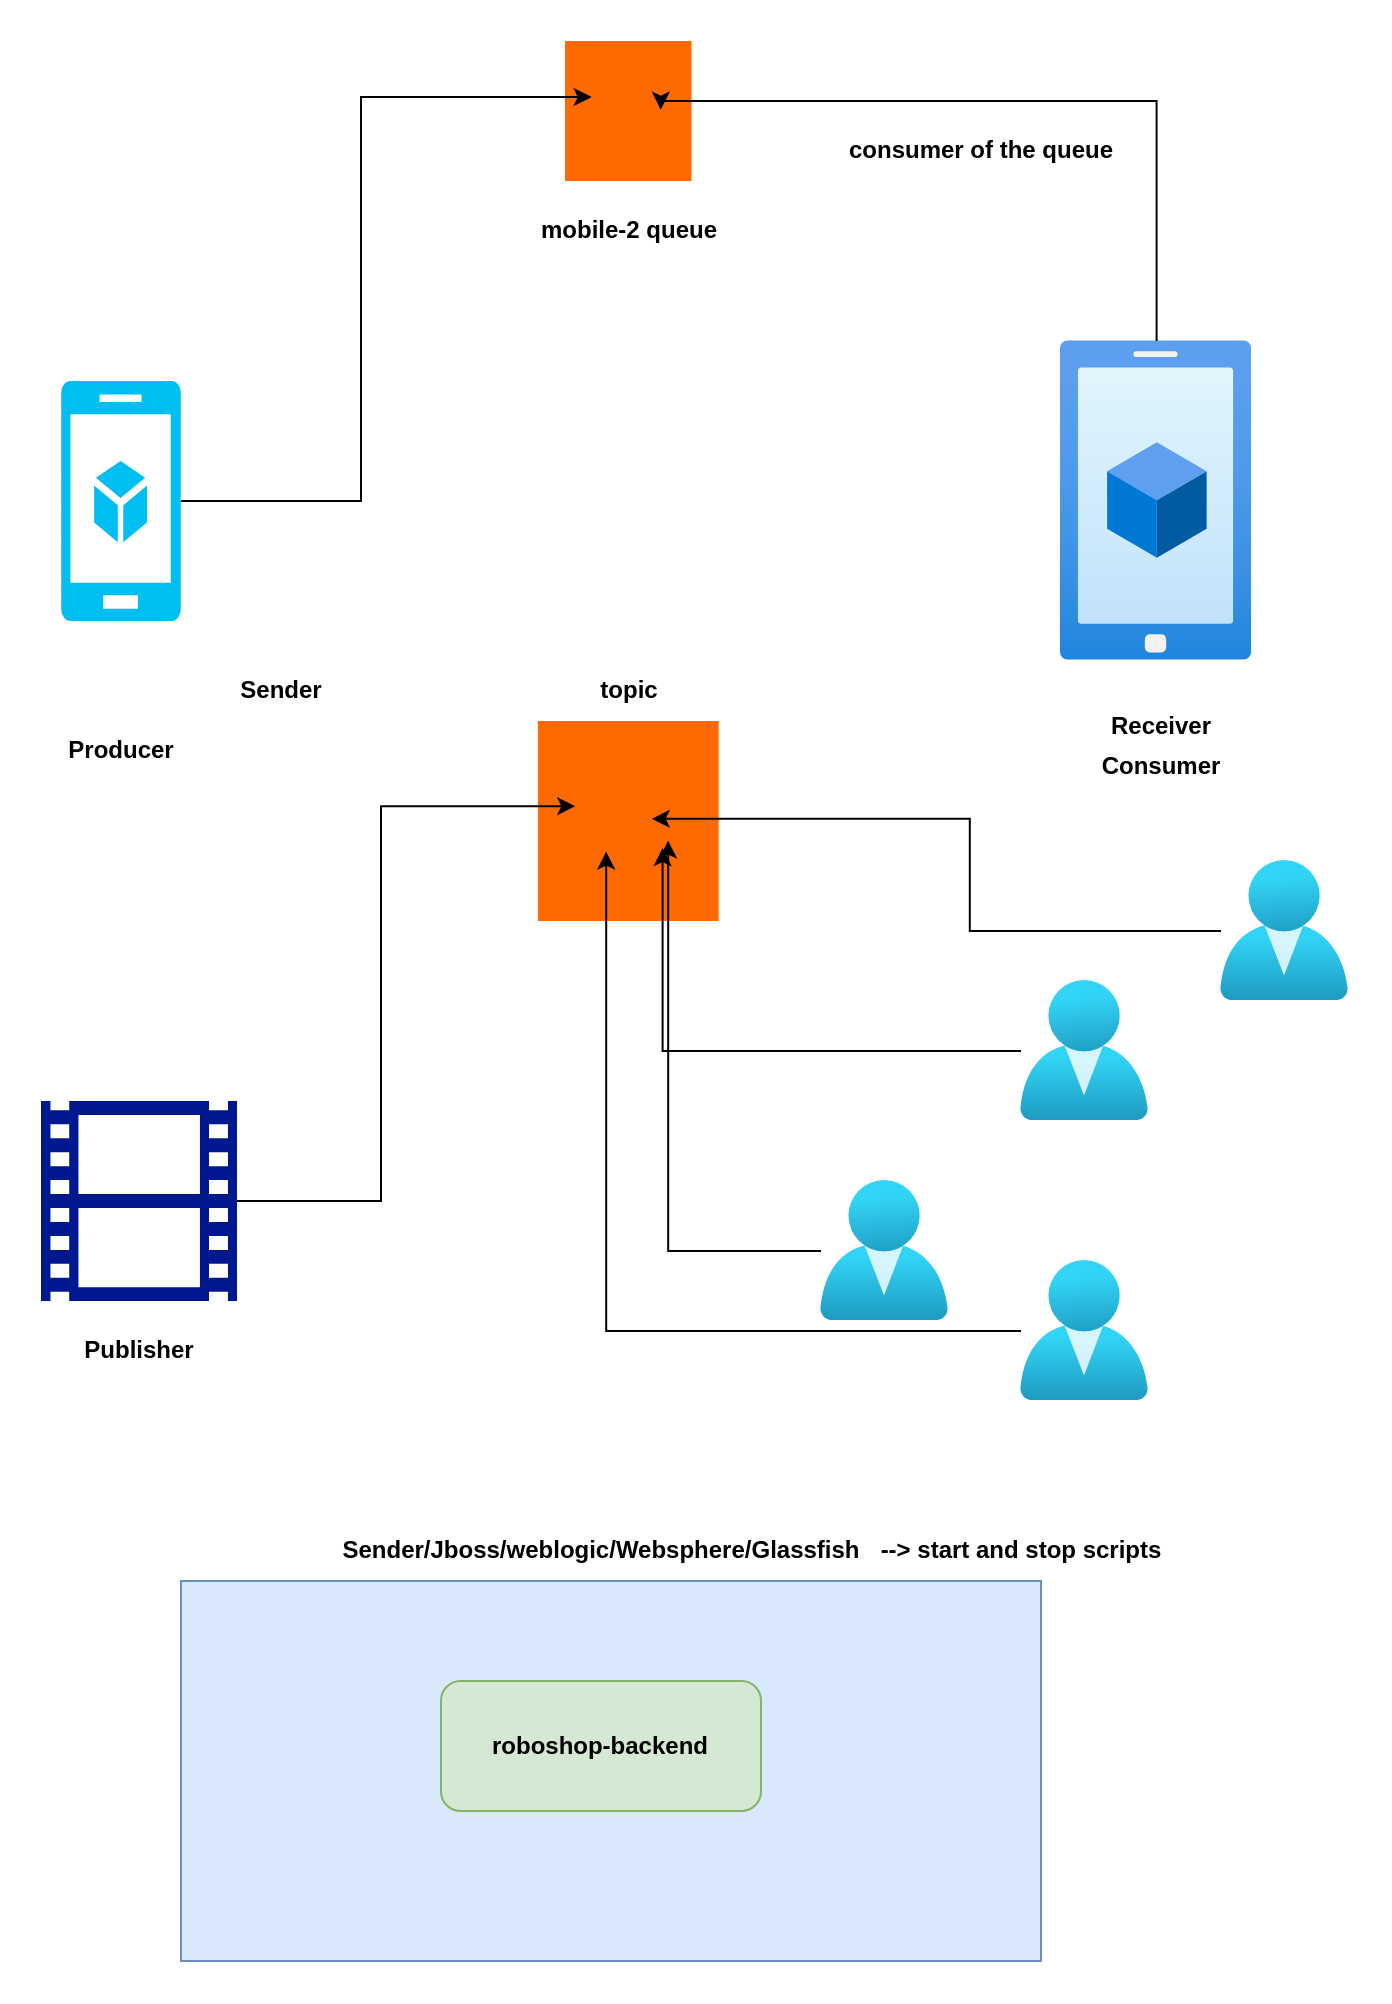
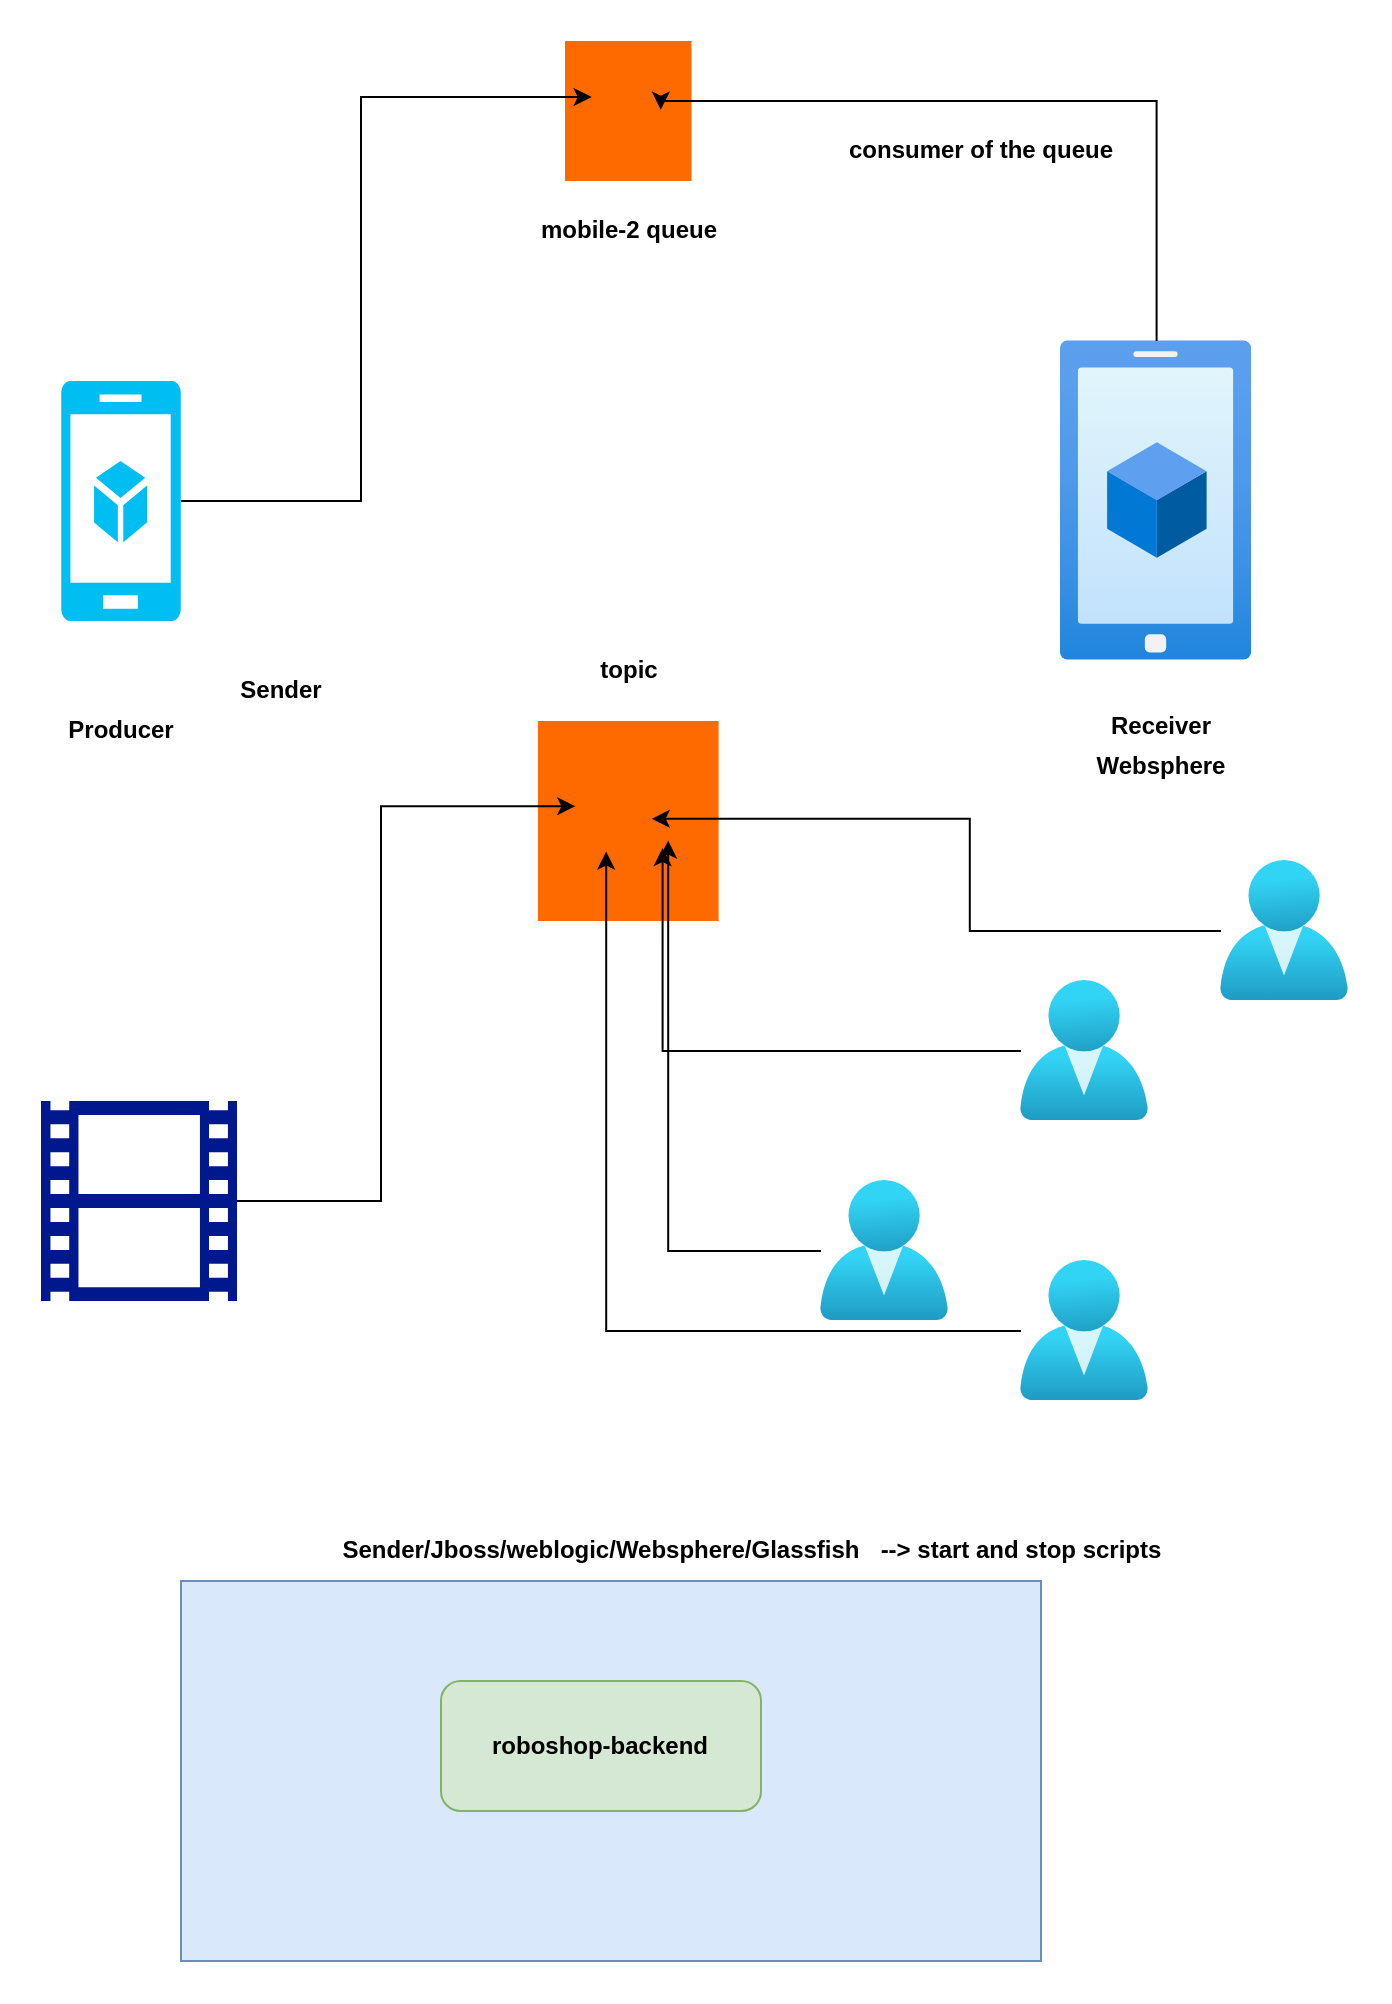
  <mxCell id="0" />
  <mxCell id="1" parent="0" />
  <mxCell id="2" value="" style="verticalLabelPosition=bottom;html=1;verticalAlign=top;align=center;strokeColor=none;fillColor=#00BEF2;shape=mxgraph.azure.mobile_services;pointerEvents=1;" vertex="1" parent="1"><mxGeometry x="30" y="190" width="60" height="120" as="geometry" /></mxCell>
  <mxCell id="3" value="" style="image;aspect=fixed;html=1;points=[];align=center;fontSize=12;image=img/lib/azure2/general/Mobile.svg;" vertex="1" parent="1"><mxGeometry x="530" y="170" width="95.52" height="160" as="geometry" /></mxCell>
  <mxCell id="4" value="" style="points=[];aspect=fixed;html=1;align=center;shadow=0;dashed=0;fillColor=#FF6A00;strokeColor=none;shape=mxgraph.alibaba_cloud.mq_message_queue;" vertex="1" parent="1"><mxGeometry x="282" y="20" width="63.25" height="70" as="geometry" /></mxCell>
  <mxCell id="5" value="&lt;b&gt;Sender&lt;/b&gt;" style="text;html=1;align=center;verticalAlign=middle;resizable=0;points=[];autosize=1;strokeColor=none;fillColor=none;" vertex="1" parent="1"><mxGeometry x="110" y="330" width="60" height="30" as="geometry" /></mxCell>
  <mxCell id="6" value="&lt;b&gt;Receiver&lt;/b&gt;" style="text;html=1;align=center;verticalAlign=middle;resizable=0;points=[];autosize=1;strokeColor=none;fillColor=none;" vertex="1" parent="1"><mxGeometry x="545" y="348" width="70" height="30" as="geometry" /></mxCell>
- <mxCell id="7" value="&lt;b&gt;Producer&lt;/b&gt;" style="text;html=1;align=center;verticalAlign=middle;resizable=0;points=[];autosize=1;strokeColor=none;fillColor=none;" vertex="1" parent="1"><mxGeometry x="20" y="360" width="80" height="30" as="geometry" /></mxCell>
- <mxCell id="8" value="&lt;b&gt;Consumer&lt;/b&gt;" style="text;html=1;align=center;verticalAlign=middle;resizable=0;points=[];autosize=1;strokeColor=none;fillColor=none;" vertex="1" parent="1"><mxGeometry x="540" y="368" width="80" height="30" as="geometry" /></mxCell>
+ <mxCell id="7" value="&lt;b&gt;Producer&lt;/b&gt;" style="text;html=1;align=center;verticalAlign=middle;resizable=0;points=[];autosize=1;strokeColor=none;fillColor=none;" vertex="1" parent="1"><mxGeometry x="20" y="350" width="80" height="30" as="geometry" /></mxCell>
+ <mxCell id="8" value="&lt;b&gt;Websphere&lt;/b&gt;" style="text;html=1;align=center;verticalAlign=middle;resizable=0;points=[];autosize=1;strokeColor=none;fillColor=none;" vertex="1" parent="1"><mxGeometry x="540" y="368" width="80" height="30" as="geometry" /></mxCell>
  <mxCell id="9" style="edgeStyle=orthogonalEdgeStyle;rounded=0;orthogonalLoop=1;jettySize=auto;html=1;entryX=0.211;entryY=0.4;entryDx=0;entryDy=0;entryPerimeter=0;" edge="1" parent="1" source="2" target="4"><mxGeometry relative="1" as="geometry"><Array as="points"><mxPoint x="180" y="250" /><mxPoint x="180" y="48" /></Array></mxGeometry></mxCell>
  <mxCell id="10" value="&lt;b&gt;mobile-2 queue&lt;/b&gt;" style="text;html=1;align=center;verticalAlign=middle;resizable=0;points=[];autosize=1;strokeColor=none;fillColor=none;" vertex="1" parent="1"><mxGeometry x="258.62" y="100" width="110" height="30" as="geometry" /></mxCell>
  <mxCell id="11" style="edgeStyle=orthogonalEdgeStyle;rounded=0;orthogonalLoop=1;jettySize=auto;html=1;entryX=0.757;entryY=0.491;entryDx=0;entryDy=0;entryPerimeter=0;" edge="1" parent="1" source="3" target="4"><mxGeometry relative="1" as="geometry"><Array as="points"><mxPoint x="578" y="50" /><mxPoint x="330" y="50" /></Array></mxGeometry></mxCell>
  <mxCell id="12" value="&lt;b&gt;consumer of the queue&lt;/b&gt;" style="text;html=1;align=center;verticalAlign=middle;resizable=0;points=[];autosize=1;strokeColor=none;fillColor=none;" vertex="1" parent="1"><mxGeometry x="410" y="60" width="160" height="30" as="geometry" /></mxCell>
  <mxCell id="13" value="" style="sketch=0;aspect=fixed;pointerEvents=1;shadow=0;dashed=0;html=1;strokeColor=none;labelPosition=center;verticalLabelPosition=bottom;verticalAlign=top;align=center;fillColor=#00188D;shape=mxgraph.mscae.general.video" vertex="1" parent="1"><mxGeometry x="20" y="550" width="98" height="100" as="geometry" /></mxCell>
  <mxCell id="14" value="" style="points=[];aspect=fixed;html=1;align=center;shadow=0;dashed=0;fillColor=#FF6A00;strokeColor=none;shape=mxgraph.alibaba_cloud.mq_message_queue;" vertex="1" parent="1"><mxGeometry x="268.44" y="360" width="90.36" height="100" as="geometry" /></mxCell>
  <mxCell id="15" style="edgeStyle=orthogonalEdgeStyle;rounded=0;orthogonalLoop=1;jettySize=auto;html=1;entryX=0.207;entryY=0.426;entryDx=0;entryDy=0;entryPerimeter=0;" edge="1" parent="1" source="13" target="14"><mxGeometry relative="1" as="geometry"><Array as="points"><mxPoint x="190" y="600" /><mxPoint x="190" y="403" /></Array></mxGeometry></mxCell>
- <mxCell id="16" value="&lt;b&gt;topic&lt;/b&gt;" style="text;html=1;align=center;verticalAlign=middle;resizable=0;points=[];autosize=1;strokeColor=none;fillColor=none;" vertex="1" parent="1"><mxGeometry x="288.63" y="330" width="50" height="30" as="geometry" /></mxCell>
+ <mxCell id="16" value="&lt;b&gt;topic&lt;/b&gt;" style="text;html=1;align=center;verticalAlign=middle;resizable=0;points=[];autosize=1;strokeColor=none;fillColor=none;" vertex="1" parent="1"><mxGeometry x="288.63" y="320" width="50" height="30" as="geometry" /></mxCell>
  <mxCell id="17" value="" style="image;aspect=fixed;html=1;points=[];align=center;fontSize=12;image=img/lib/azure2/identity/Users.svg;" vertex="1" parent="1"><mxGeometry x="510" y="490" width="64" height="70" as="geometry" /></mxCell>
  <mxCell id="18" value="" style="image;aspect=fixed;html=1;points=[];align=center;fontSize=12;image=img/lib/azure2/identity/Users.svg;" vertex="1" parent="1"><mxGeometry x="410" y="590" width="64" height="70" as="geometry" /></mxCell>
  <mxCell id="19" value="" style="image;aspect=fixed;html=1;points=[];align=center;fontSize=12;image=img/lib/azure2/identity/Users.svg;" vertex="1" parent="1"><mxGeometry x="610" y="430" width="64" height="70" as="geometry" /></mxCell>
  <mxCell id="20" value="" style="image;aspect=fixed;html=1;points=[];align=center;fontSize=12;image=img/lib/azure2/identity/Users.svg;" vertex="1" parent="1"><mxGeometry x="510" y="630" width="64" height="70" as="geometry" /></mxCell>
  <mxCell id="21" style="edgeStyle=orthogonalEdgeStyle;rounded=0;orthogonalLoop=1;jettySize=auto;html=1;entryX=0.721;entryY=0.598;entryDx=0;entryDy=0;entryPerimeter=0;" edge="1" parent="1" source="18" target="14"><mxGeometry relative="1" as="geometry" /></mxCell>
  <mxCell id="22" style="edgeStyle=orthogonalEdgeStyle;rounded=0;orthogonalLoop=1;jettySize=auto;html=1;entryX=0.69;entryY=0.635;entryDx=0;entryDy=0;entryPerimeter=0;" edge="1" parent="1" source="17" target="14"><mxGeometry relative="1" as="geometry" /></mxCell>
  <mxCell id="23" style="edgeStyle=orthogonalEdgeStyle;rounded=0;orthogonalLoop=1;jettySize=auto;html=1;entryX=0.63;entryY=0.489;entryDx=0;entryDy=0;entryPerimeter=0;" edge="1" parent="1" source="19" target="14"><mxGeometry relative="1" as="geometry" /></mxCell>
  <mxCell id="24" style="edgeStyle=orthogonalEdgeStyle;rounded=0;orthogonalLoop=1;jettySize=auto;html=1;entryX=0.378;entryY=0.653;entryDx=0;entryDy=0;entryPerimeter=0;" edge="1" parent="1" source="20" target="14"><mxGeometry relative="1" as="geometry" /></mxCell>
- <mxCell id="25" value="&lt;b&gt;Publisher&lt;/b&gt;" style="text;html=1;align=center;verticalAlign=middle;resizable=0;points=[];autosize=1;strokeColor=none;fillColor=none;" vertex="1" parent="1"><mxGeometry x="29" y="660" width="80" height="30" as="geometry" /></mxCell>
  <mxCell id="26" value="" style="rounded=0;whiteSpace=wrap;html=1;fillColor=#dae8fc;strokeColor=#6c8ebf;" vertex="1" parent="1"><mxGeometry x="90" y="790" width="430" height="190" as="geometry" /></mxCell>
  <mxCell id="27" value="&lt;b&gt;Sender/Jboss/weblogic/Websphere/Glassfish&lt;/b&gt;" style="text;html=1;align=center;verticalAlign=middle;resizable=0;points=[];autosize=1;strokeColor=none;fillColor=none;" vertex="1" parent="1"><mxGeometry x="160" y="760" width="280" height="30" as="geometry" /></mxCell>
  <mxCell id="28" value="&lt;b&gt;roboshop-backend&lt;/b&gt;" style="rounded=1;whiteSpace=wrap;html=1;fillColor=#d5e8d4;strokeColor=#82b366;" vertex="1" parent="1"><mxGeometry x="220" y="840" width="160" height="65" as="geometry" /></mxCell>
  <mxCell id="29" value="&lt;b&gt;--&amp;gt; start and stop scripts&lt;/b&gt;" style="text;html=1;align=center;verticalAlign=middle;resizable=0;points=[];autosize=1;strokeColor=none;fillColor=none;" vertex="1" parent="1"><mxGeometry x="430" y="760" width="160" height="30" as="geometry" /></mxCell>
